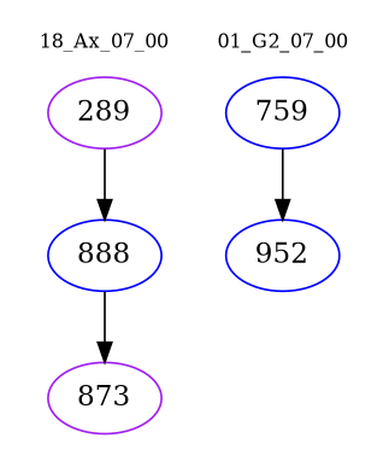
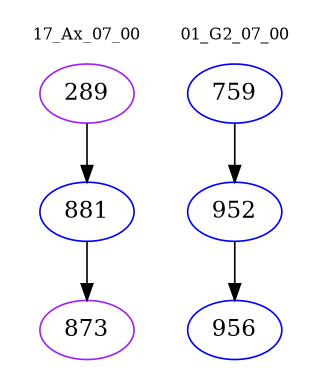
  digraph {
    node [color=blue]
    edge [color=black]
    n1 [color=purple label=289]
-   n2 [label=888]
+   n2 [label=881]
    n3 [color=purple label=873]
    n4 [label=759]
    n5 [label=952]
+   n6 [label=956]
    subgraph cluster_1 {
      color=white
      fontsize=10
-     label="18_Ax_07_00"
+     label="17_Ax_07_00"
      n1
      n2
      n3
    }
    subgraph cluster_2 {
      color=white
      fontsize=10
      label="01_G2_07_00"
      n4
      n5
+     n6
    }
    n1 -> n2
    n2 -> n3
    n4 -> n5
+   n5 -> n6
  }
